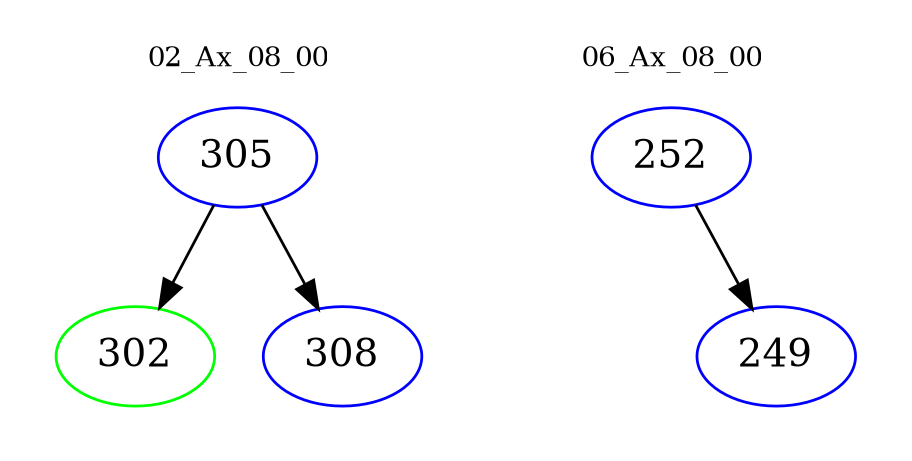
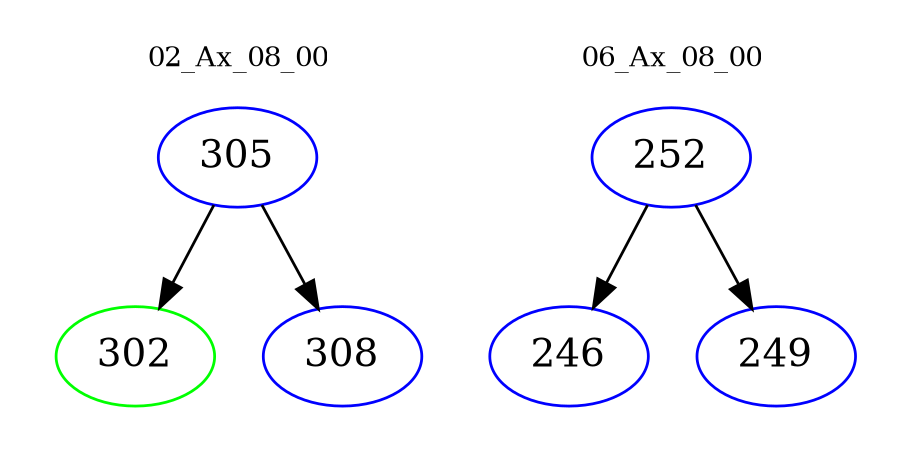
  digraph {
    fontname="DejaVu Serif"
    node [color=blue fontname="DejaVu Serif"]
    edge [color=black fontname="DejaVu Serif"]
    n1 [label=305]
    n2 [color=green label=302]
    n3 [label=308]
    n4 [label=252]
+   n5 [label=246]
    n6 [label=249]
    subgraph cluster_1 {
      color=white
      fontsize=10
      label="02_Ax_08_00"
      n1
      n2
      n3
    }
    subgraph cluster_2 {
      color=white
      fontsize=10
      label="06_Ax_08_00"
      n4
+     n5
      n6
    }
    n1 -> n2
    n1 -> n3
+   n4 -> n5
    n4 -> n6
  }
